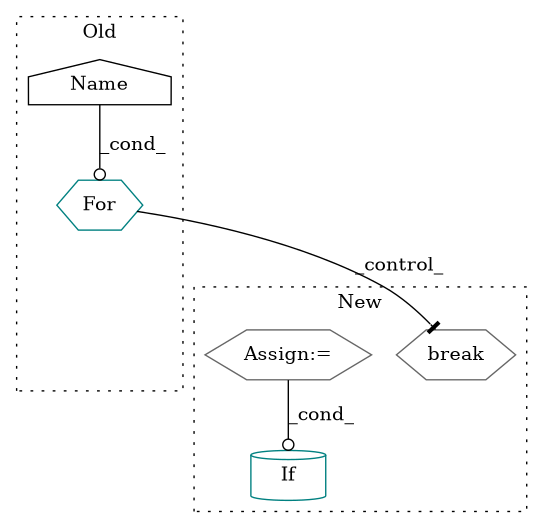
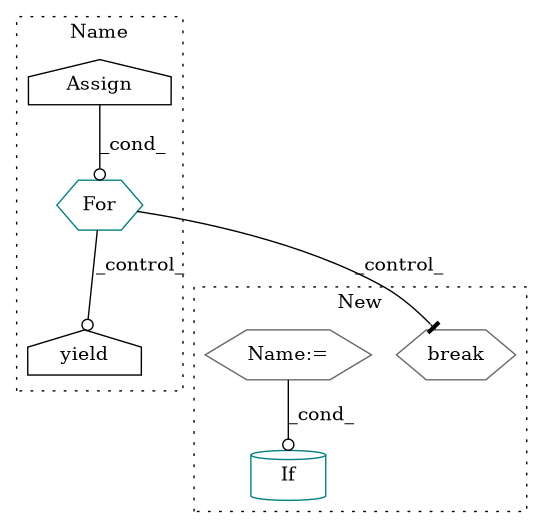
  digraph {
    node [color=gray40 l=3 shape=hexagon]
    edge [arrowhead=odot]
    n1 [a=94 l=5 label=break s=3966]
    n2 [a=96 color=teal label=If s=3276 shape=cylinder]
-   n3 [a=68 label="Assign:=" s=3079]
+   n3 [a=68 label="Name:=" s=3079]
+   n4 [a=105 color=black l=6 label=yield s=1421 shape=house]
    n5 [a=107 color=teal l="4,48" label=For s="1348,1373"]
-   n6 [a=87 color=black l=1 label=Name s=1352 shape=house]
+   n6 [a=87 color=black l=1 label=Assign s=1352 shape=house]
    subgraph cluster_1 {
      label=New
      style=dotted
      n1
      n2
      n3
    }
    subgraph cluster_2 {
-     label=Old
+     label=Name
      style=dotted
+     n4
      n5
      n6
    }
    n3 -> n2 [label=_cond_]
    n5 -> n1 [arrowhead=tee label=_control_]
+   n5 -> n4 [label=_control_]
    n6 -> n5 [label=_cond_]
  }
